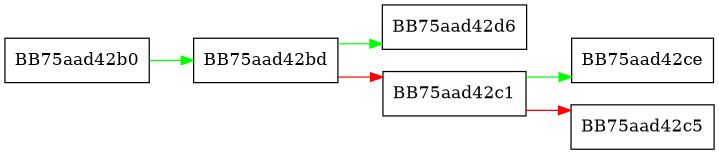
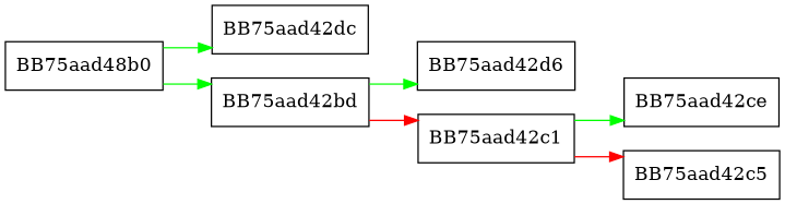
  digraph {
    rankdir=LR
    splines=ortho
    node [shape=box]
    edge [color=green]
-   BB75aad42b0
+   BB75aad42b0 [label=BB75aad48b0]
+   BB75aad42dc
    BB75aad42bd
    BB75aad42d6
    BB75aad42c1
    BB75aad42ce
    BB75aad42c5
+   BB75aad42b0 -> BB75aad42dc
    BB75aad42b0 -> BB75aad42bd
    BB75aad42bd -> BB75aad42d6
    BB75aad42bd -> BB75aad42c1 [color=red]
    BB75aad42c1 -> BB75aad42ce
    BB75aad42c1 -> BB75aad42c5 [color=red]
  }
